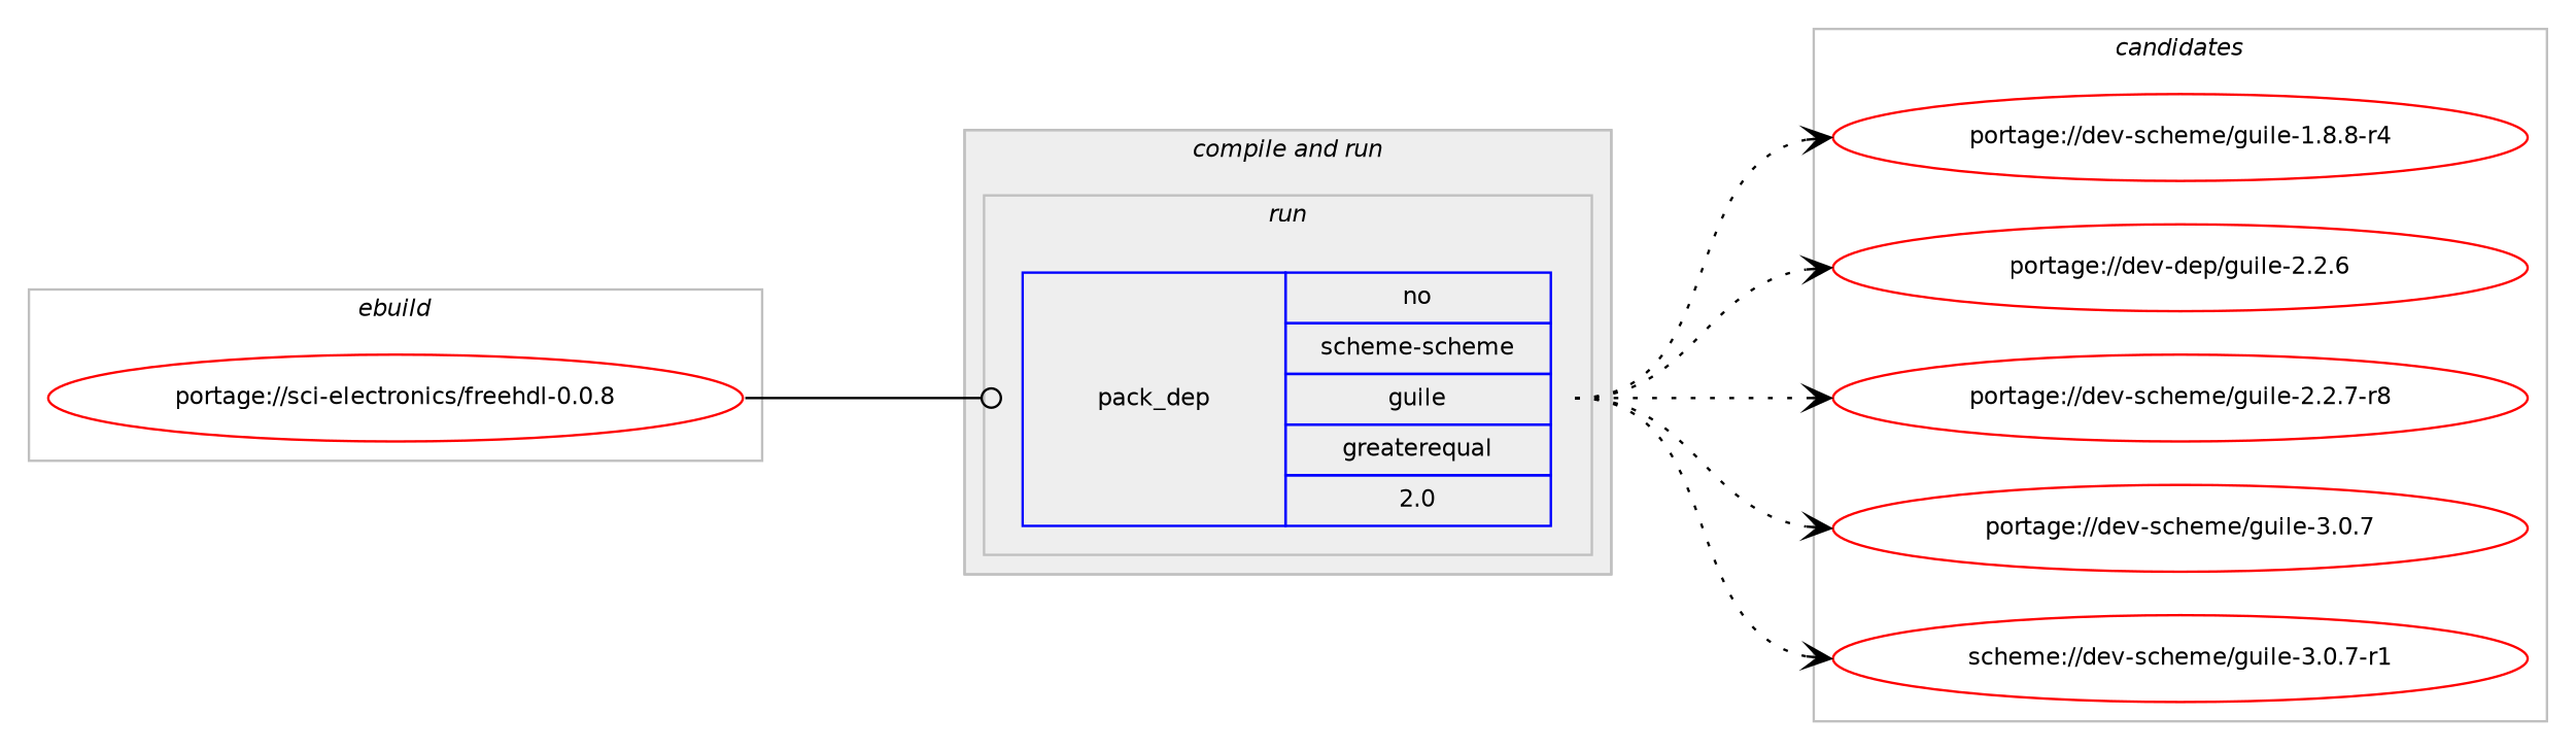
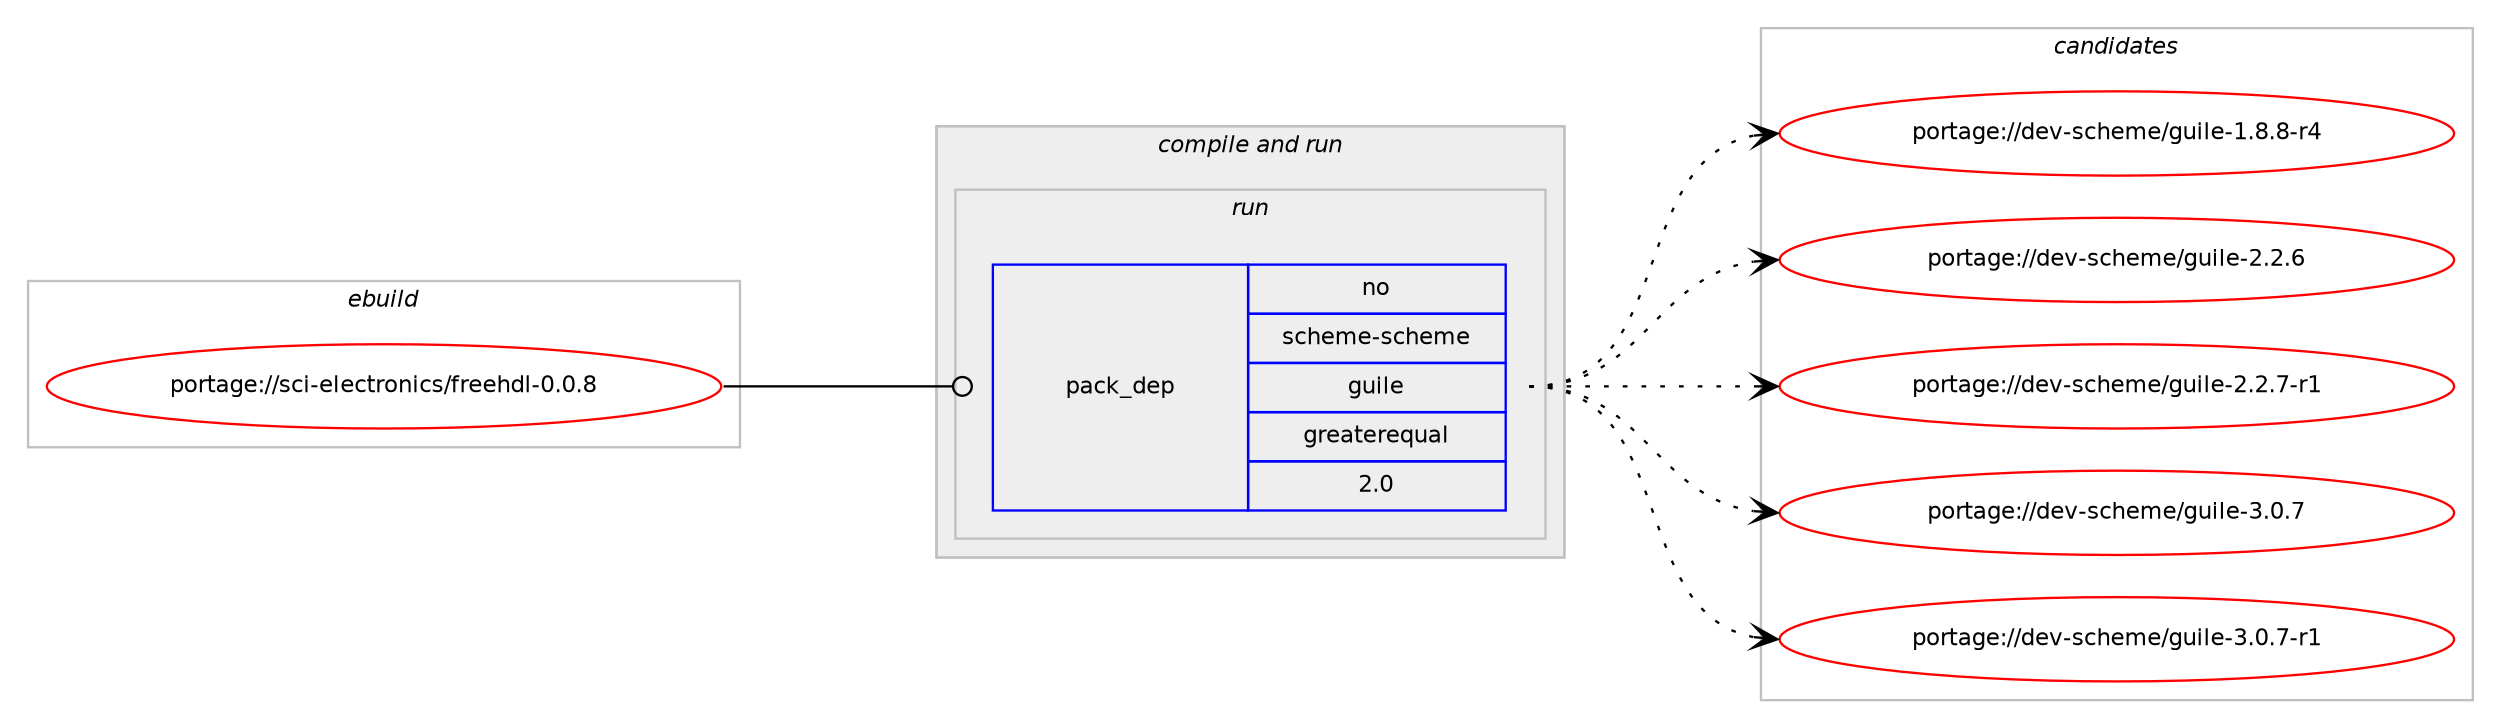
  digraph {
    compound=true
    concentrate=true
    fontname=Helvetica
    fontsize=10
    newrank=true
    rankdir=LR
    ranksep=1.5
    node [color=red fontname=Helvetica fontsize=10]
    edge [arrowhead=vee headport=w style=dotted tailport=e weight=100]
    n1 [label="portage://sci-electronics/freehdl-0.0.8" width=4]
    n2 [color=blue label=<<TABLE BORDER="0" CELLBORDER="1" CELLSPACING="0" CELLPADDING="4" WIDTH="220"><TR><TD ROWSPAN="6" CELLPADDING="30">pack_dep</TD></TR><TR><TD WIDTH="110">no</TD></TR><TR><TD>scheme-scheme</TD></TR><TR><TD>guile</TD></TR><TR><TD>greaterequal</TD></TR><TR><TD>2.0</TD></TR></TABLE>> shape=none]
    n3 [label="portage://dev-scheme/guile-1.8.8-r4" width=4]
-   n4 [label="portage://dev-dep/guile-2.2.6" width=4]
-   n5 [label="portage://dev-scheme/guile-2.2.7-r8" width=4]
+   n4 [label="portage://dev-scheme/guile-2.2.6" width=4]
+   n5 [label="portage://dev-scheme/guile-2.2.7-r1" width=4]
    n6 [label="portage://dev-scheme/guile-3.0.7" width=4]
-   n7 [label="scheme://dev-scheme/guile-3.0.7-r1" width=4]
+   n7 [label="portage://dev-scheme/guile-3.0.7-r1" width=4]
    subgraph cluster_1 {
      color=gray
      label=<<i>ebuild</i>>
      rank=same
      n1
    }
    subgraph cluster_2 {
      color=gray
      label=<<i>dependencies</i>>
      subgraph cluster_3 {
        color=gray
        fillcolor="#eeeeee"
        label=<<i>compile</i>>
        style=filled
      }
      subgraph cluster_4 {
        color=gray
        fillcolor="#eeeeee"
        label=<<i>compile and run</i>>
        style=filled
      }
      subgraph cluster_5 {
        color=gray
        fillcolor="#eeeeee"
        label=<<i>run</i>>
        style=filled
        subgraph sub_6 {
          color=gray
          fillcolor="#eeeeee"
          label=<<i>run</i>>
          style=filled
          n2
        }
      }
    }
    subgraph cluster_7 {
      color=gray
      label=<<i>candidates</i>>
      rank=same
      subgraph sub_8 {
        color=black
        label=<<i>candidates</i>>
        nodesep=1
        rank=same
        n3
        n4
        n5
        n6
        n7
      }
    }
    n1 -> n2 [arrowhead=odot style=solid weight=20]
    n2 -> n3
    n2 -> n4
    n2 -> n5
    n2 -> n6
    n2 -> n7
  }
